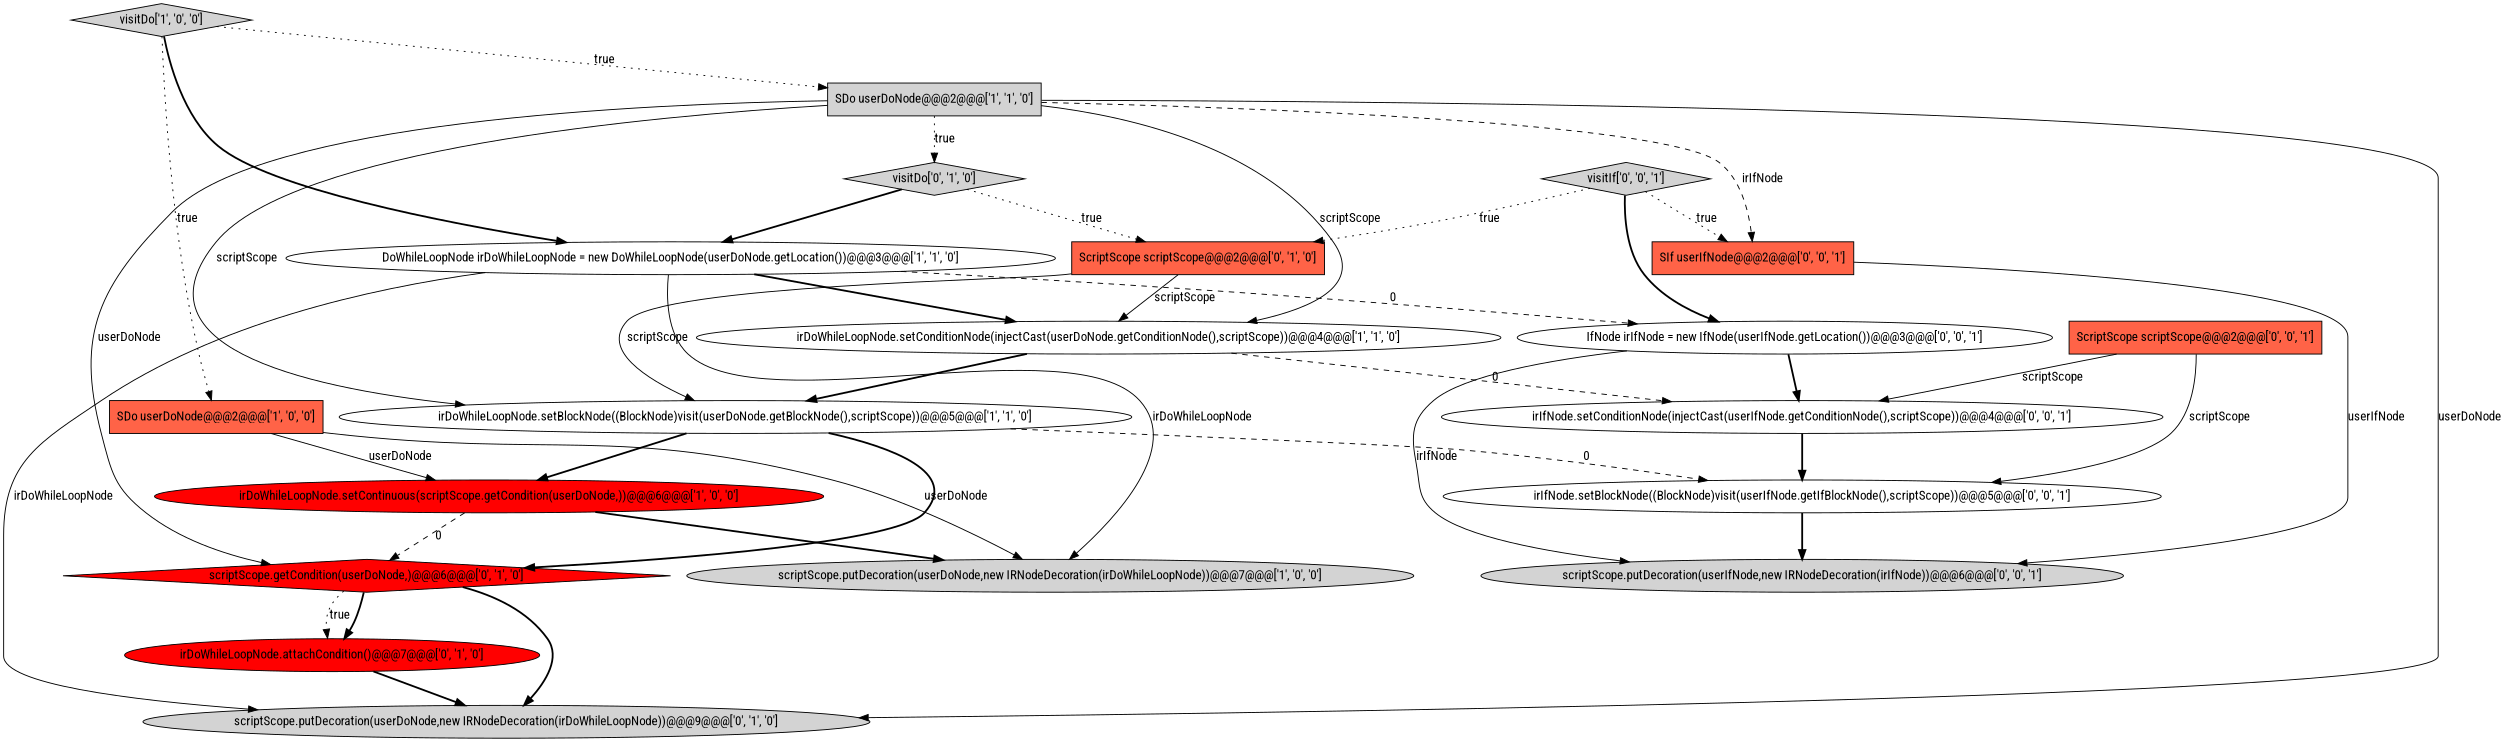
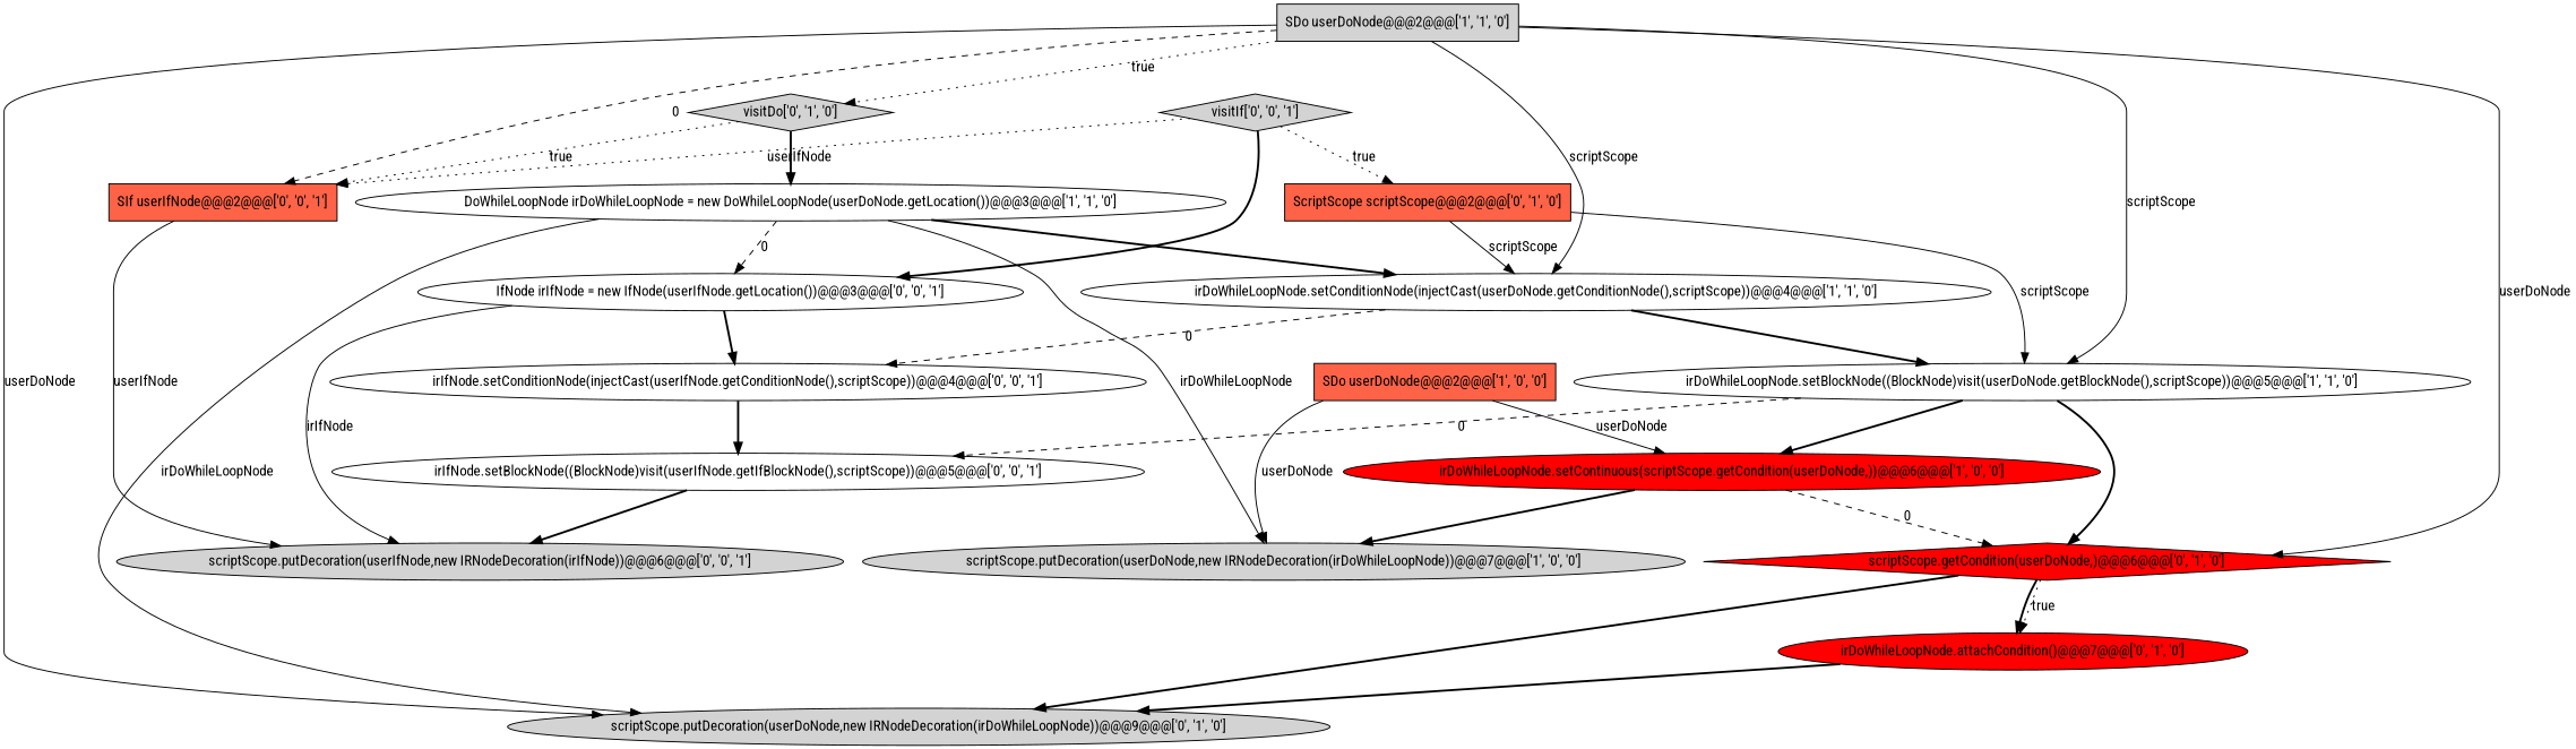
  digraph {
    fontname="Roboto Condensed"
    node [fillcolor=lightgray fontname="Roboto Condensed" shape=ellipse style=filled]
    edge [fontname="Roboto Condensed" style=bold]
    n1 [fillcolor=white label="DoWhileLoopNode irDoWhileLoopNode = new DoWhileLoopNode(userDoNode.getLocation())@@@3@@@['1', '1', '0']"]
    n2 [fillcolor=white label="irDoWhileLoopNode.setConditionNode(injectCast(userDoNode.getConditionNode(),scriptScope))@@@4@@@['1', '1', '0']"]
    n3 [fillcolor=white label="IfNode irIfNode = new IfNode(userIfNode.getLocation())@@@3@@@['0', '0', '1']"]
    n4 [label="scriptScope.putDecoration(userDoNode,new IRNodeDecoration(irDoWhileLoopNode))@@@7@@@['1', '0', '0']"]
    n5 [label="scriptScope.putDecoration(userDoNode,new IRNodeDecoration(irDoWhileLoopNode))@@@9@@@['0', '1', '0']"]
    n6 [fillcolor=white label="irDoWhileLoopNode.setBlockNode((BlockNode)visit(userDoNode.getBlockNode(),scriptScope))@@@5@@@['1', '1', '0']"]
    n7 [fillcolor=white label="irIfNode.setConditionNode(injectCast(userIfNode.getConditionNode(),scriptScope))@@@4@@@['0', '0', '1']"]
    n8 [label="scriptScope.putDecoration(userIfNode,new IRNodeDecoration(irIfNode))@@@6@@@['0', '0', '1']"]
    n9 [fillcolor=tomato label="SIf userIfNode@@@2@@@['0', '0', '1']" shape=box]
    n10 [label="visitDo['0', '1', '0']" shape=diamond]
    n11 [fillcolor=tomato label="ScriptScope scriptScope@@@2@@@['0', '1', '0']" shape=box]
    n12 [label="SDo userDoNode@@@2@@@['1', '1', '0']" shape=box]
    n13 [fillcolor=red label="scriptScope.getCondition(userDoNode,)@@@6@@@['0', '1', '0']" shape=diamond]
    n14 [fillcolor=red label="irDoWhileLoopNode.attachCondition()@@@7@@@['0', '1', '0']"]
    n15 [fillcolor=white label="irIfNode.setBlockNode((BlockNode)visit(userIfNode.getIfBlockNode(),scriptScope))@@@5@@@['0', '0', '1']"]
    n16 [fillcolor=red label="irDoWhileLoopNode.setContinuous(scriptScope.getCondition(userDoNode,))@@@6@@@['1', '0', '0']"]
-   n17 [fillcolor=tomato label="ScriptScope scriptScope@@@2@@@['0', '0', '1']" shape=box]
    n18 [fillcolor=tomato label="SDo userDoNode@@@2@@@['1', '0', '0']" shape=box]
-   n19 [label="visitDo['1', '0', '0']" shape=diamond]
    n20 [label="visitIf['0', '0', '1']" shape=diamond]
    n1 -> n2
    n1 -> n3 [label=0 style=dashed]
    n1 -> n4 [label=irDoWhileLoopNode style=solid]
    n1 -> n5 [label=irDoWhileLoopNode style=solid]
    n2 -> n6
    n2 -> n7 [label=0 style=dashed]
    n3 -> n7
    n3 -> n8 [label=irIfNode style=solid]
    n6 -> n13
    n6 -> n15 [label=0 style=dashed]
    n6 -> n16
    n7 -> n15
    n9 -> n8 [label=userIfNode style=solid]
    n10 -> n1
-   n10 -> n11 [label=true style=dotted]
+   n10 -> n9 [label=true style=dotted]
    n11 -> n2 [label=scriptScope style=solid]
    n11 -> n6 [label=scriptScope style=solid]
    n12 -> n2 [label=scriptScope style=solid]
    n12 -> n5 [label=userDoNode style=solid]
    n12 -> n6 [label=scriptScope style=solid]
-   n12 -> n9 [label=irIfNode style=dashed]
+   n12 -> n9 [label=0 style=dashed]
    n12 -> n10 [label=true style=dotted]
    n12 -> n13 [label=userDoNode style=solid]
    n13 -> n5
    n13 -> n14
    n13 -> n14 [label=true style=dotted]
    n14 -> n5
    n15 -> n8
    n16 -> n4
    n16 -> n13 [label=0 style=dashed]
-   n17 -> n7 [label=scriptScope style=solid]
-   n17 -> n15 [label=scriptScope style=solid]
    n18 -> n4 [label=userDoNode style=solid]
    n18 -> n16 [label=userDoNode style=solid]
-   n19 -> n1
-   n19 -> n12 [label=true style=dotted]
-   n19 -> n18 [label=true style=dotted]
    n20 -> n3
-   n20 -> n9 [label=true style=dotted]
+   n20 -> n9 [label=userIfNode style=dotted]
    n20 -> n11 [label=true style=dotted]
  }
